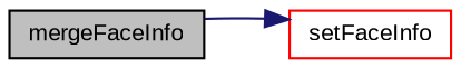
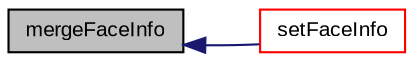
  digraph {
    rankdir=LR
    fontname="Liberation Sans"
    node [fontname="Liberation Sans" fontsize=10 shape=record]
    n1 [color=black fillcolor=grey75 fontcolor=black height=0.2 label=mergeFaceInfo style=filled width=0.4]
    n2 [color=red height=0.2 label=setFaceInfo width=0.4]
-   n2 -> n1 [color=midnightblue dir=back fontname="Liberation Sans" fontsize=10 labelfontname=Helvetica labelfontsize=10 style=solid]
+   n1 -> n2 [color=midnightblue dir=back fontname="Liberation Sans" fontsize=10 labelfontname=Helvetica labelfontsize=10 style=solid]
  }
